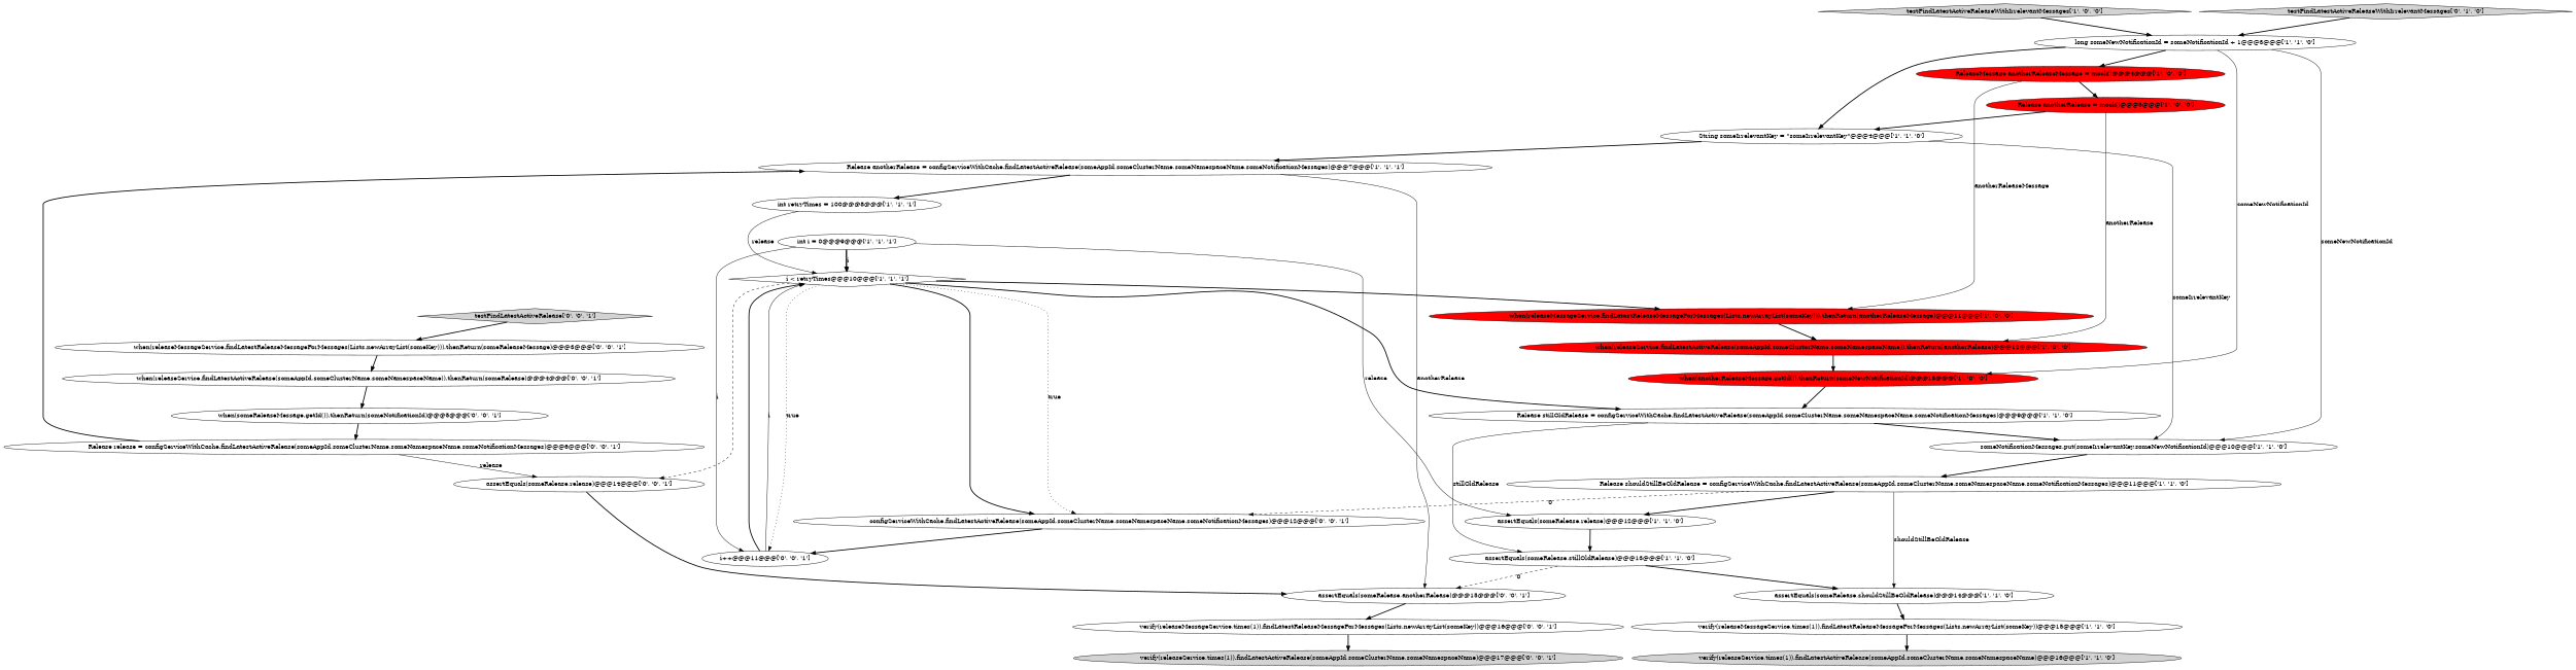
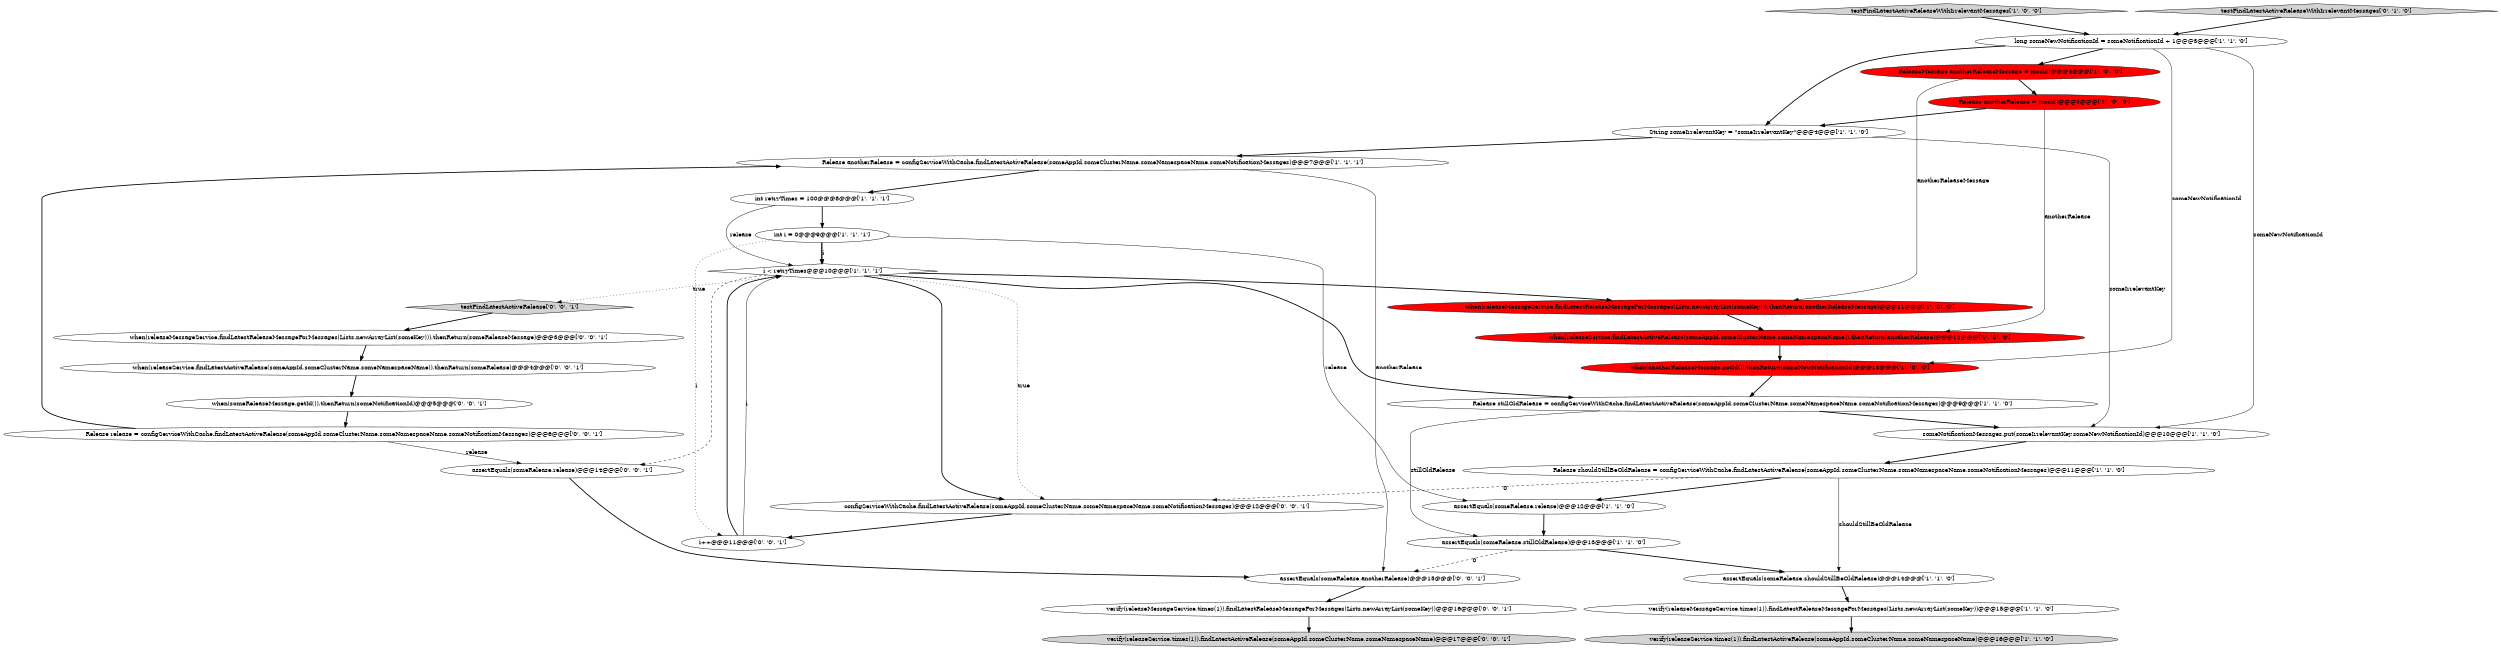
  digraph {
    node [fillcolor=white shape=ellipse style=filled]
    edge [style=bold]
    n1 [label="Release anotherRelease = configServiceWithCache.findLatestActiveRelease(someAppId,someClusterName,someNamespaceName,someNotificationMessages)@@@7@@@['1', '1', '1']"]
    n2 [label="assertEquals(someRelease,anotherRelease)@@@15@@@['0', '0', '1']"]
    n3 [label="int retryTimes = 100@@@8@@@['1', '1', '1']"]
    n4 [label="verify(releaseMessageService,times(1)).findLatestReleaseMessageForMessages(Lists.newArrayList(someKey))@@@16@@@['0', '0', '1']"]
    n5 [label="int i = 0@@@9@@@['1', '1', '1']"]
    n6 [label="i < retryTimes@@@10@@@['1', '1', '1']" shape=diamond]
    n7 [label="i++@@@11@@@['0', '0', '1']"]
    n8 [label="assertEquals(someRelease,release)@@@12@@@['1', '1', '0']"]
    n9 [label="configServiceWithCache.findLatestActiveRelease(someAppId,someClusterName,someNamespaceName,someNotificationMessages)@@@12@@@['0', '0', '1']"]
    n10 [label="Release stillOldRelease = configServiceWithCache.findLatestActiveRelease(someAppId,someClusterName,someNamespaceName,someNotificationMessages)@@@9@@@['1', '1', '0']"]
    n11 [label="assertEquals(someRelease,release)@@@14@@@['0', '0', '1']"]
    n12 [fillcolor=red label="when(releaseMessageService.findLatestReleaseMessageForMessages(Lists.newArrayList(someKey))).thenReturn(anotherReleaseMessage)@@@11@@@['1', '0', '0']"]
    n13 [fillcolor=lightgray label="testFindLatestActiveReleaseWithIrrelevantMessages['1', '0', '0']" shape=diamond]
    n14 [label="long someNewNotificationId = someNotificationId + 1@@@3@@@['1', '1', '0']"]
    n15 [fillcolor=red label="when(anotherReleaseMessage.getId()).thenReturn(someNewNotificationId)@@@13@@@['1', '0', '0']"]
    n16 [label="String someIrrelevantKey = \"someIrrelevantKey\"@@@4@@@['1', '1', '0']"]
    n17 [label="someNotificationMessages.put(someIrrelevantKey,someNewNotificationId)@@@10@@@['1', '1', '0']"]
    n18 [fillcolor=red label="ReleaseMessage anotherReleaseMessage = mock()@@@4@@@['1', '0', '0']"]
    n19 [label="verify(releaseMessageService,times(1)).findLatestReleaseMessageForMessages(Lists.newArrayList(someKey))@@@15@@@['1', '1', '0']"]
    n20 [fillcolor=lightgray label="verify(releaseService,times(1)).findLatestActiveRelease(someAppId,someClusterName,someNamespaceName)@@@16@@@['1', '1', '0']"]
    n21 [fillcolor=lightgray label="verify(releaseService,times(1)).findLatestActiveRelease(someAppId,someClusterName,someNamespaceName)@@@17@@@['0', '0', '1']"]
    n22 [fillcolor=red label="when(releaseService.findLatestActiveRelease(someAppId,someClusterName,someNamespaceName)).thenReturn(anotherRelease)@@@12@@@['1', '0', '0']"]
    n23 [fillcolor=red label="Release anotherRelease = mock()@@@5@@@['1', '0', '0']"]
    n24 [fillcolor=lightgray label="testFindLatestActiveRelease['0', '0', '1']" shape=diamond]
    n25 [label="when(releaseMessageService.findLatestReleaseMessageForMessages(Lists.newArrayList(someKey))).thenReturn(someReleaseMessage)@@@3@@@['0', '0', '1']"]
    n26 [label="when(releaseService.findLatestActiveRelease(someAppId,someClusterName,someNamespaceName)).thenReturn(someRelease)@@@4@@@['0', '0', '1']"]
    n27 [label="assertEquals(someRelease,stillOldRelease)@@@13@@@['1', '1', '0']"]
    n28 [label="Release shouldStillBeOldRelease = configServiceWithCache.findLatestActiveRelease(someAppId,someClusterName,someNamespaceName,someNotificationMessages)@@@11@@@['1', '1', '0']"]
    n29 [label="Release release = configServiceWithCache.findLatestActiveRelease(someAppId,someClusterName,someNamespaceName,someNotificationMessages)@@@6@@@['0', '0', '1']"]
    n30 [label="assertEquals(someRelease,shouldStillBeOldRelease)@@@14@@@['1', '1', '0']"]
    n31 [label="when(someReleaseMessage.getId()).thenReturn(someNotificationId)@@@5@@@['0', '0', '1']"]
    n32 [fillcolor=lightgray label="testFindLatestActiveReleaseWithIrrelevantMessages['0', '1', '0']" shape=diamond]
    n1 -> n2 [label=anotherRelease style=solid]
    n1 -> n3
    n2 -> n4
+   n3 -> n5
    n3 -> n6 [label=release style=solid]
    n4 -> n21
    n5 -> n6 [label=i style=solid]
    n5 -> n6
-   n5 -> n7 [label=i style=solid]
+   n5 -> n7 [label=i style=dotted]
    n5 -> n8 [label=release style=solid]
-   n6 -> n7 [label=true style=dotted]
+   n6 -> n24 [label=true style=dotted]
    n6 -> n9 [label=true style=dotted]
    n6 -> n9
    n6 -> n10
    n6 -> n11 [style=dashed]
    n6 -> n12
    n7 -> n6
    n7 -> n6 [label=i style=solid]
    n8 -> n27
    n9 -> n7
    n10 -> n17
    n10 -> n27 [label=stillOldRelease style=solid]
    n11 -> n2
    n12 -> n22
    n13 -> n14
    n14 -> n15 [label=someNewNotificationId style=solid]
    n14 -> n16
    n14 -> n17 [label=someNewNotificationId style=solid]
    n14 -> n18
    n15 -> n10
    n16 -> n1
    n16 -> n17 [label=someIrrelevantKey style=solid]
    n17 -> n28
    n18 -> n12 [label=anotherReleaseMessage style=solid]
    n18 -> n23
    n19 -> n20
    n22 -> n15
    n23 -> n16
    n23 -> n22 [label=anotherRelease style=solid]
    n24 -> n25
    n25 -> n26
    n26 -> n31
    n27 -> n2 [label=0 style=dashed]
    n27 -> n30
    n28 -> n8
    n28 -> n9 [label=0 style=dashed]
    n28 -> n30 [label=shouldStillBeOldRelease style=solid]
    n29 -> n1
    n29 -> n11 [label=release style=solid]
    n30 -> n19
    n31 -> n29
    n32 -> n14
  }
